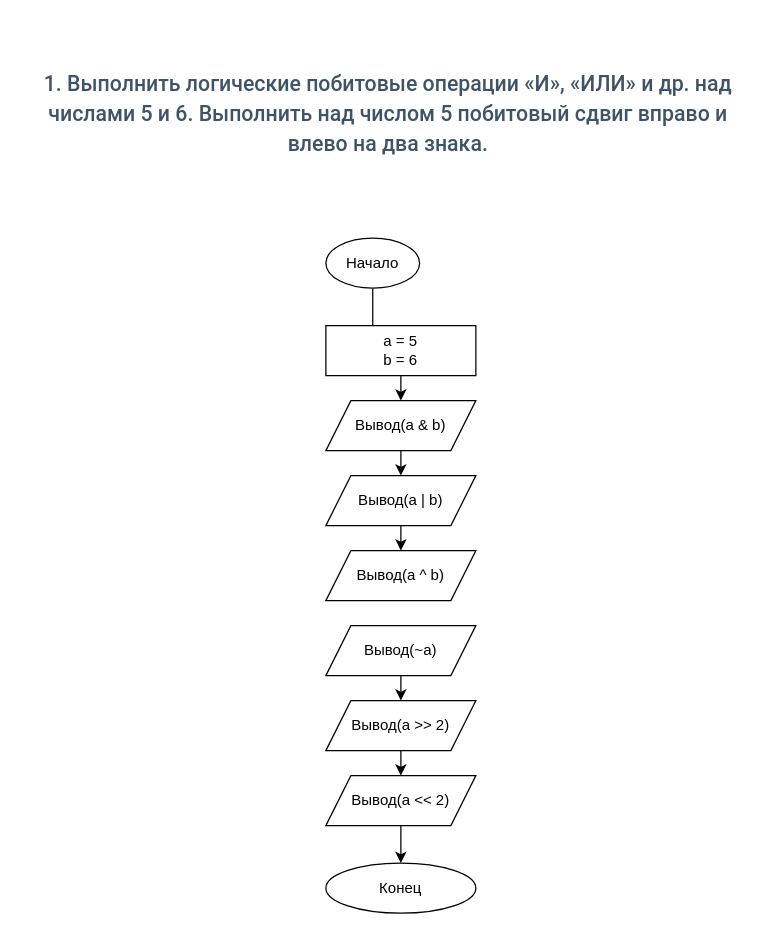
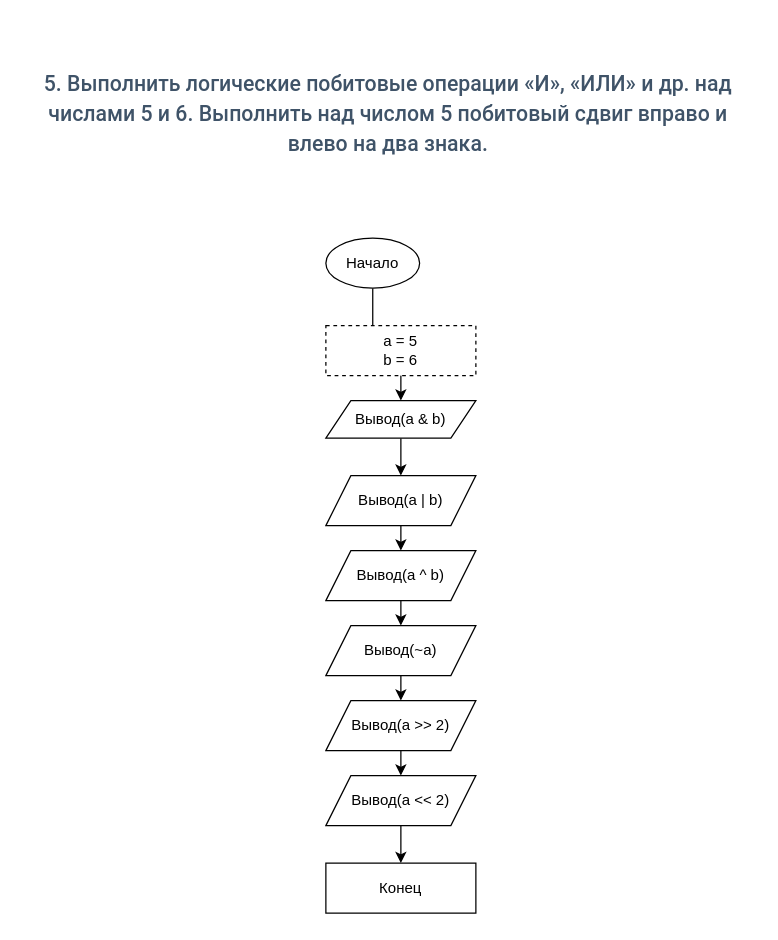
  <mxCell id="0" />
  <mxCell id="1" parent="0" />
  <mxCell id="2" value="" style="edgeStyle=orthogonalEdgeStyle;rounded=0;orthogonalLoop=1;jettySize=auto;html=1;" parent="1" source="3" target="6" edge="1"><mxGeometry relative="1" as="geometry" /></mxCell>
  <mxCell id="3" value="Начало" style="ellipse;whiteSpace=wrap;html=1;" parent="1" vertex="1"><mxGeometry x="260" y="190" width="75" height="40" as="geometry" /></mxCell>
- <mxCell id="4" value="a = 5&lt;br&gt;b = 6" style="rounded=0;whiteSpace=wrap;html=1;" parent="1" vertex="1"><mxGeometry x="260" y="260" width="120" height="40" as="geometry" /></mxCell>
+ <mxCell id="4" value="a = 5&lt;br&gt;b = 6" style="rounded=0;whiteSpace=wrap;html=1;dashed=1;" parent="1" vertex="1"><mxGeometry x="260" y="260" width="120" height="40" as="geometry" /></mxCell>
  <mxCell id="5" style="edgeStyle=orthogonalEdgeStyle;rounded=0;orthogonalLoop=1;jettySize=auto;html=1;exitX=0.5;exitY=1;exitDx=0;exitDy=0;entryX=0.5;entryY=0;entryDx=0;entryDy=0;" parent="1" source="6" target="8" edge="1"><mxGeometry relative="1" as="geometry" /></mxCell>
- <mxCell id="6" value="Вывод(a &amp;amp; b)" style="shape=parallelogram;perimeter=parallelogramPerimeter;whiteSpace=wrap;html=1;fixedSize=1;" parent="1" vertex="1"><mxGeometry x="260" y="320" width="120" height="40" as="geometry" /></mxCell>
+ <mxCell id="6" value="Вывод(a &amp;amp; b)" style="shape=parallelogram;perimeter=parallelogramPerimeter;whiteSpace=wrap;html=1;fixedSize=1;" parent="1" vertex="1"><mxGeometry x="260" y="320" width="120" height="30" as="geometry" /></mxCell>
  <mxCell id="7" style="edgeStyle=orthogonalEdgeStyle;rounded=0;orthogonalLoop=1;jettySize=auto;html=1;exitX=0.5;exitY=1;exitDx=0;exitDy=0;entryX=0.5;entryY=0;entryDx=0;entryDy=0;" parent="1" source="8" target="10" edge="1"><mxGeometry relative="1" as="geometry" /></mxCell>
  <mxCell id="8" value="Вывод(a | b)" style="shape=parallelogram;perimeter=parallelogramPerimeter;whiteSpace=wrap;html=1;fixedSize=1;" parent="1" vertex="1"><mxGeometry x="260" y="380" width="120" height="40" as="geometry" /></mxCell>
+ <mxCell id="9" style="edgeStyle=orthogonalEdgeStyle;rounded=0;orthogonalLoop=1;jettySize=auto;html=1;exitX=0.5;exitY=1;exitDx=0;exitDy=0;entryX=0.5;entryY=0;entryDx=0;entryDy=0;" parent="1" source="10" target="12" edge="1"><mxGeometry relative="1" as="geometry" /></mxCell>
  <mxCell id="10" value="Вывод(a ^ b)" style="shape=parallelogram;perimeter=parallelogramPerimeter;whiteSpace=wrap;html=1;fixedSize=1;" parent="1" vertex="1"><mxGeometry x="260" y="440" width="120" height="40" as="geometry" /></mxCell>
  <mxCell id="11" style="edgeStyle=orthogonalEdgeStyle;rounded=0;orthogonalLoop=1;jettySize=auto;html=1;exitX=0.5;exitY=1;exitDx=0;exitDy=0;entryX=0.5;entryY=0;entryDx=0;entryDy=0;" parent="1" source="12" target="14" edge="1"><mxGeometry relative="1" as="geometry" /></mxCell>
  <mxCell id="12" value="Вывод(~a)" style="shape=parallelogram;perimeter=parallelogramPerimeter;whiteSpace=wrap;html=1;fixedSize=1;" parent="1" vertex="1"><mxGeometry x="260" y="500" width="120" height="40" as="geometry" /></mxCell>
  <mxCell id="13" style="edgeStyle=orthogonalEdgeStyle;rounded=0;orthogonalLoop=1;jettySize=auto;html=1;exitX=0.5;exitY=1;exitDx=0;exitDy=0;entryX=0.5;entryY=0;entryDx=0;entryDy=0;" parent="1" source="14" target="16" edge="1"><mxGeometry relative="1" as="geometry" /></mxCell>
  <mxCell id="14" value="Вывод(a &amp;gt;&amp;gt; 2)" style="shape=parallelogram;perimeter=parallelogramPerimeter;whiteSpace=wrap;html=1;fixedSize=1;" parent="1" vertex="1"><mxGeometry x="260" y="560" width="120" height="40" as="geometry" /></mxCell>
  <mxCell id="15" style="edgeStyle=orthogonalEdgeStyle;rounded=0;orthogonalLoop=1;jettySize=auto;html=1;exitX=0.5;exitY=1;exitDx=0;exitDy=0;" parent="1" source="16" target="17" edge="1"><mxGeometry relative="1" as="geometry" /></mxCell>
  <mxCell id="16" value="Вывод(a &amp;lt;&amp;lt; 2)" style="shape=parallelogram;perimeter=parallelogramPerimeter;whiteSpace=wrap;html=1;fixedSize=1;" parent="1" vertex="1"><mxGeometry x="260" y="620" width="120" height="40" as="geometry" /></mxCell>
- <mxCell id="17" value="Конец" style="ellipse;whiteSpace=wrap;html=1;" parent="1" vertex="1"><mxGeometry x="260" y="690" width="120" height="40" as="geometry" /></mxCell>
- <mxCell id="18" value="&lt;h3 style=&quot;box-sizing: border-box ; font-family: &amp;#34;roboto&amp;#34; , &amp;#34;san francisco&amp;#34; , &amp;#34;helvetica neue&amp;#34; , &amp;#34;helvetica&amp;#34; , &amp;#34;arial&amp;#34; ; font-weight: 500 ; line-height: 24px ; color: rgb(63 , 83 , 104) ; margin-top: 20px ; margin-bottom: 10px ; font-size: 17px ; background-color: rgb(255 , 255 , 255)&quot;&gt;1. Выполнить логические побитовые операции «И», «ИЛИ» и др. над числами 5 и 6. Выполнить над числом 5 побитовый сдвиг вправо и влево на два знака.&lt;/h3&gt;" style="text;html=1;strokeColor=none;fillColor=none;align=center;verticalAlign=middle;whiteSpace=wrap;rounded=0;" parent="1" vertex="1"><mxGeometry x="20" y="20" width="580" height="130" as="geometry" /></mxCell>
+ <mxCell id="17" value="Конец" style="whiteSpace=wrap;html=1;rounded=0;" parent="1" vertex="1"><mxGeometry x="260" y="690" width="120" height="40" as="geometry" /></mxCell>
+ <mxCell id="18" value="&lt;h3 style=&quot;box-sizing: border-box ; font-family: &amp;#34;roboto&amp;#34; , &amp;#34;san francisco&amp;#34; , &amp;#34;helvetica neue&amp;#34; , &amp;#34;helvetica&amp;#34; , &amp;#34;arial&amp;#34; ; font-weight: 500 ; line-height: 24px ; color: rgb(63 , 83 , 104) ; margin-top: 20px ; margin-bottom: 10px ; font-size: 17px ; background-color: rgb(255 , 255 , 255)&quot;&gt;5. Выполнить логические побитовые операции «И», «ИЛИ» и др. над числами 5 и 6. Выполнить над числом 5 побитовый сдвиг вправо и влево на два знака.&lt;/h3&gt;" style="text;html=1;strokeColor=none;fillColor=none;align=center;verticalAlign=middle;whiteSpace=wrap;rounded=0;" parent="1" vertex="1"><mxGeometry x="20" y="20" width="580" height="130" as="geometry" /></mxCell>
